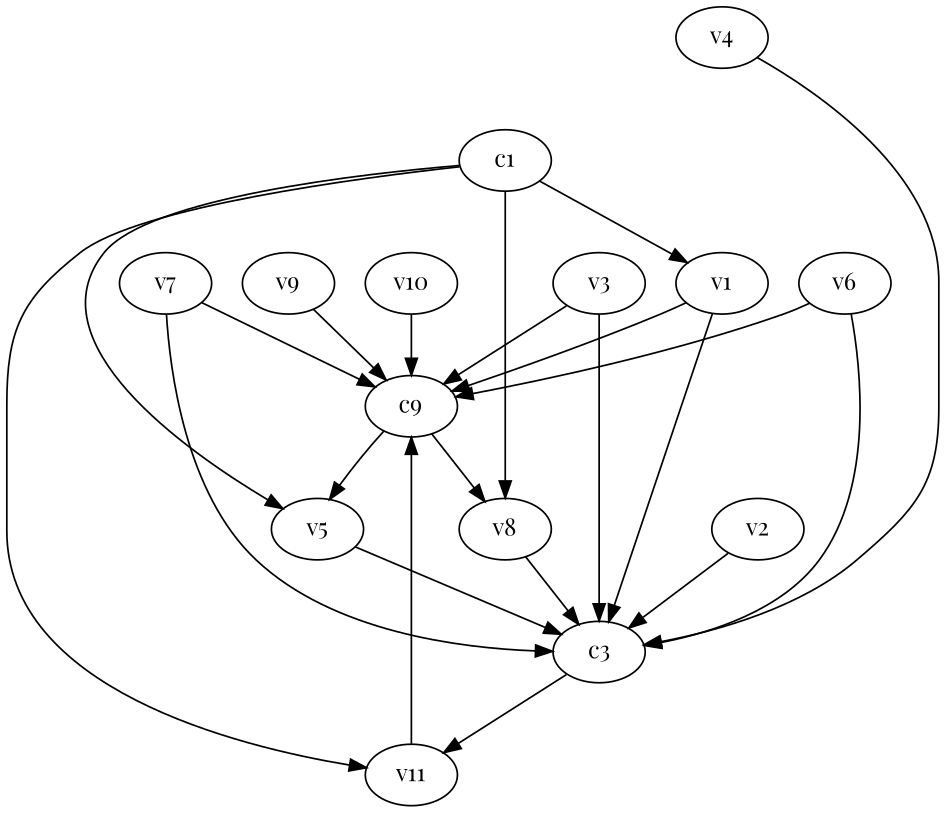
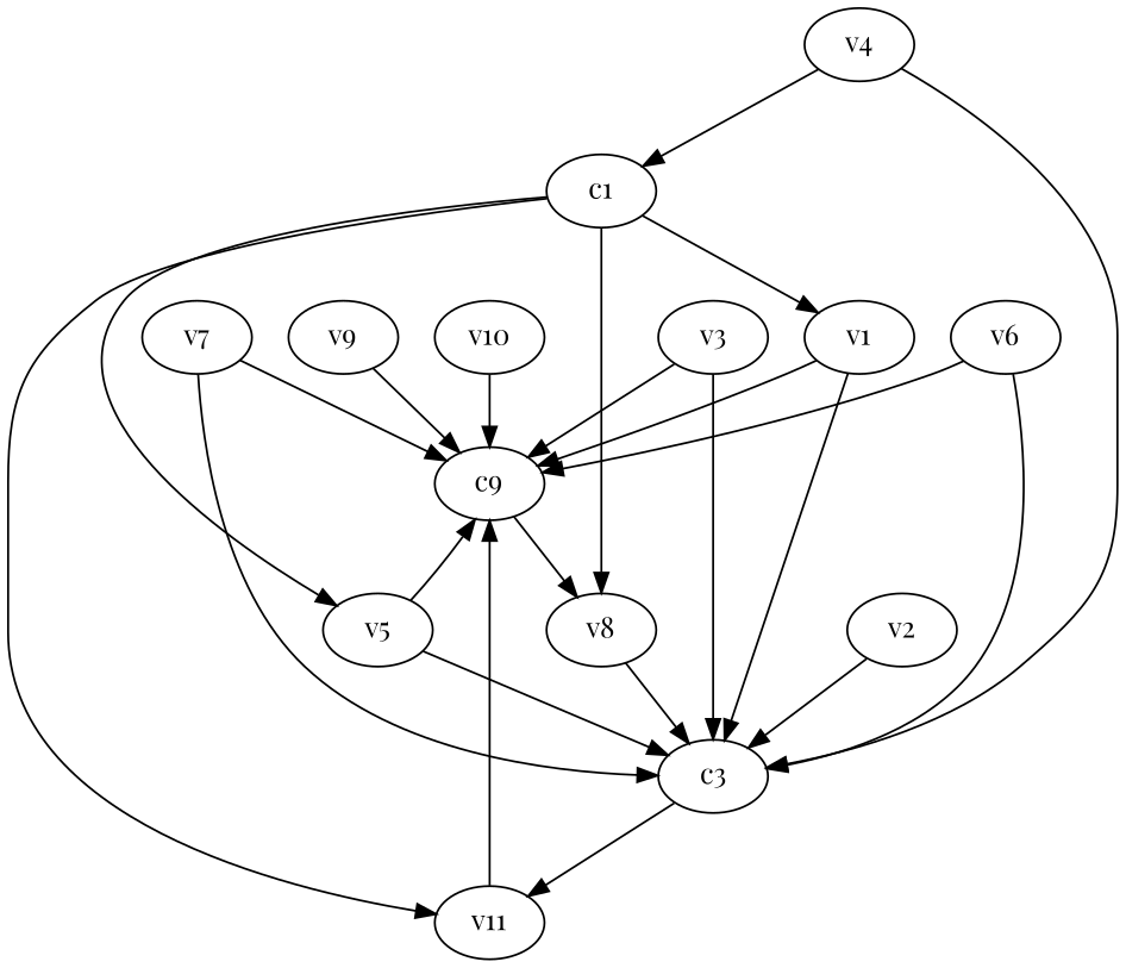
  strict digraph {
    fontname="Playfair Display"
    node [fontname="Playfair Display"]
    edge [fontname="Playfair Display" weight=1]
    c1
    v1
    v5
    v8
    v11
    n6 [label=c9]
    c3
    v2
    v3
    v4
    v6
    v7
    v9
    v10
    c1 -> v1
    c1 -> v5
    c1 -> v8
    c1 -> v11
    v1 -> n6
    v1 -> c3
-   n6 -> v5
+   v5 -> n6
    v5 -> c3
    v8 -> c3
    v11 -> n6
    n6 -> v8
    c3 -> v11
    v2 -> c3
    v3 -> n6
    v3 -> c3
+   v4 -> c1
    v4 -> c3
    v6 -> n6
    v6 -> c3
    v7 -> n6
    v7 -> c3
    v9 -> n6
    v10 -> n6
  }
